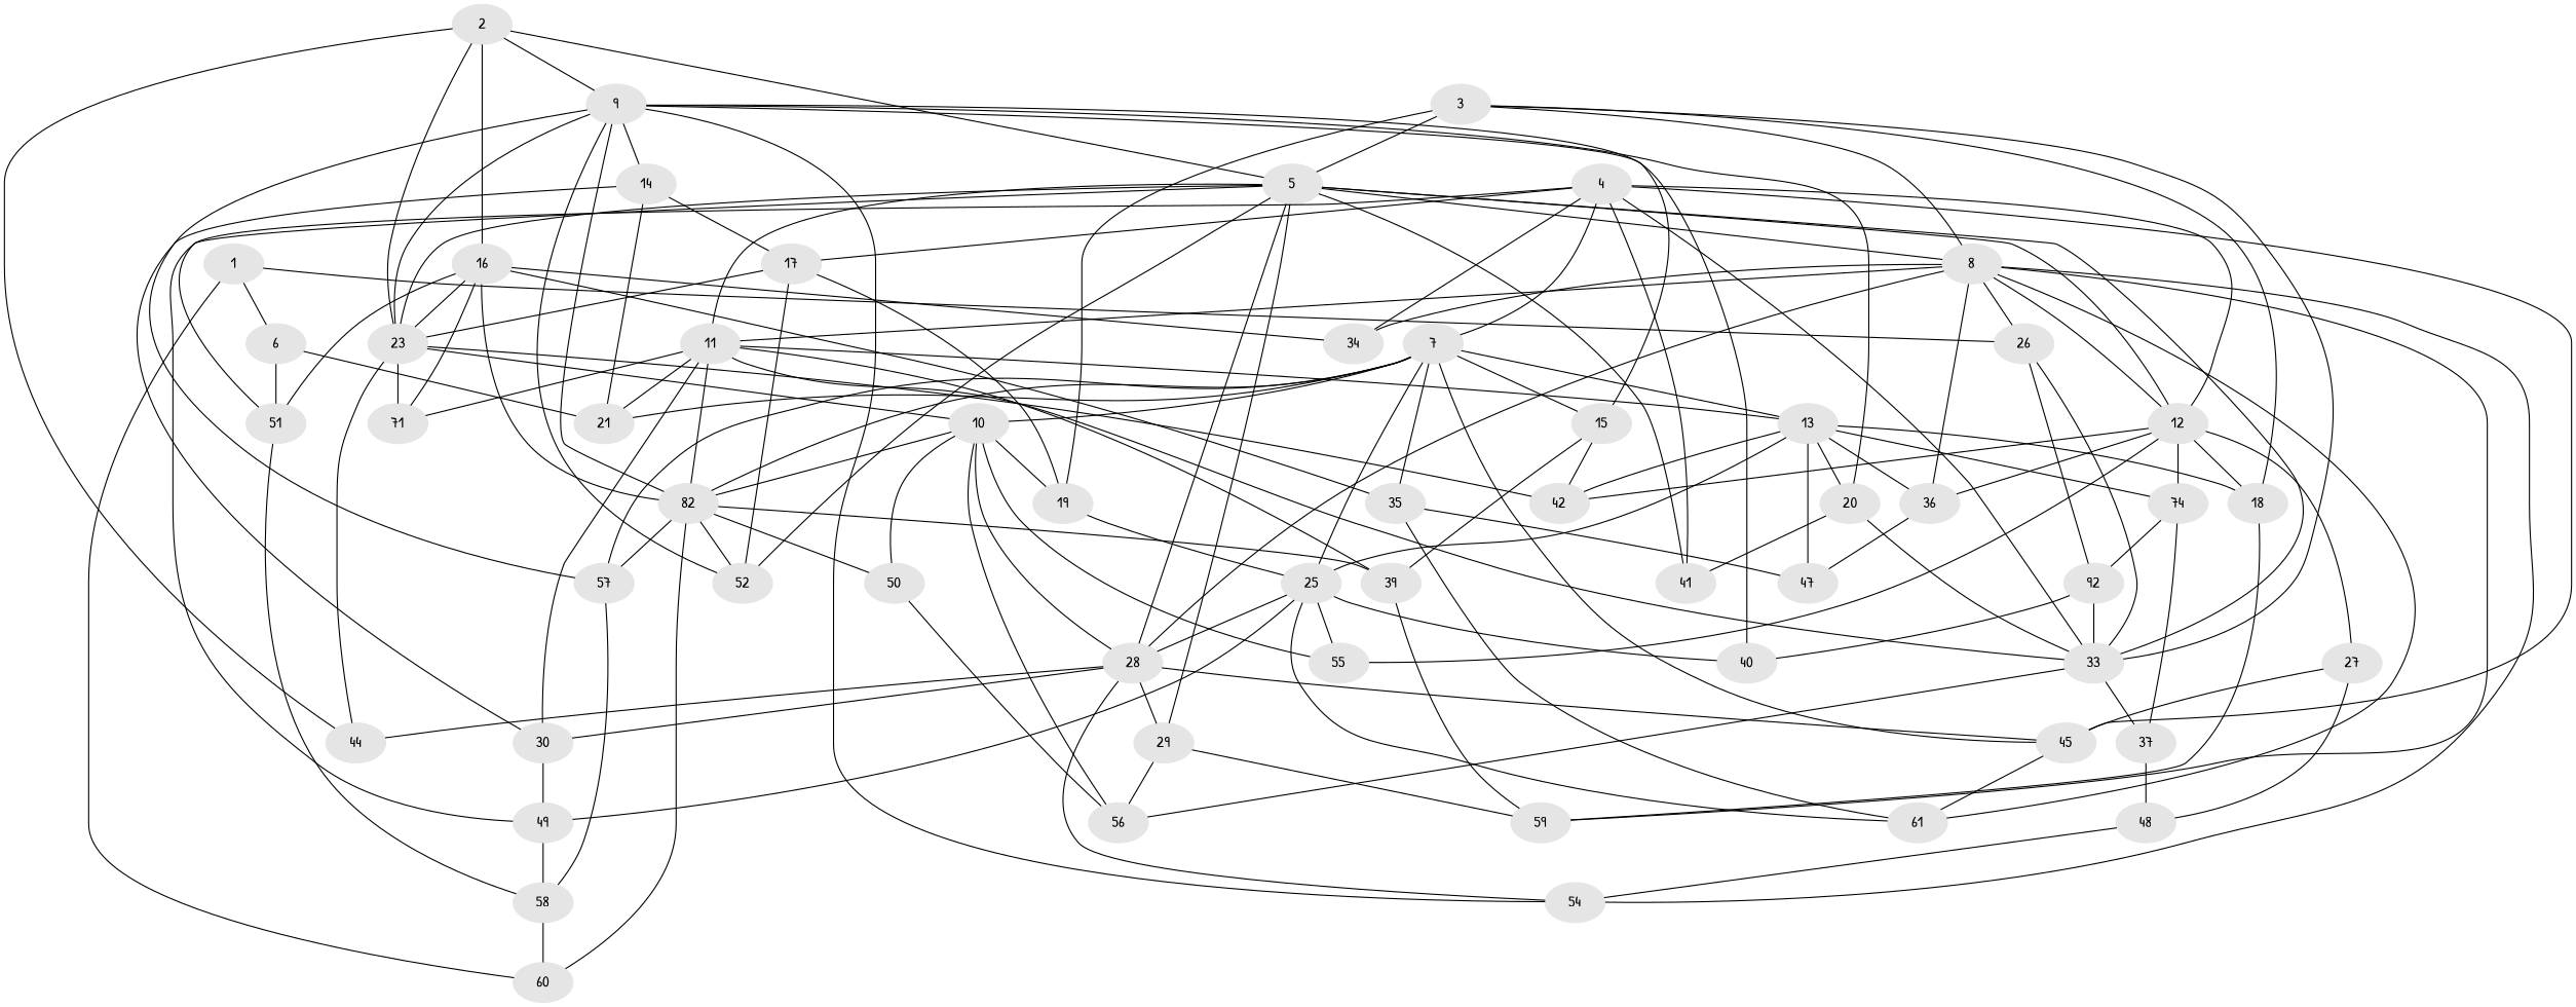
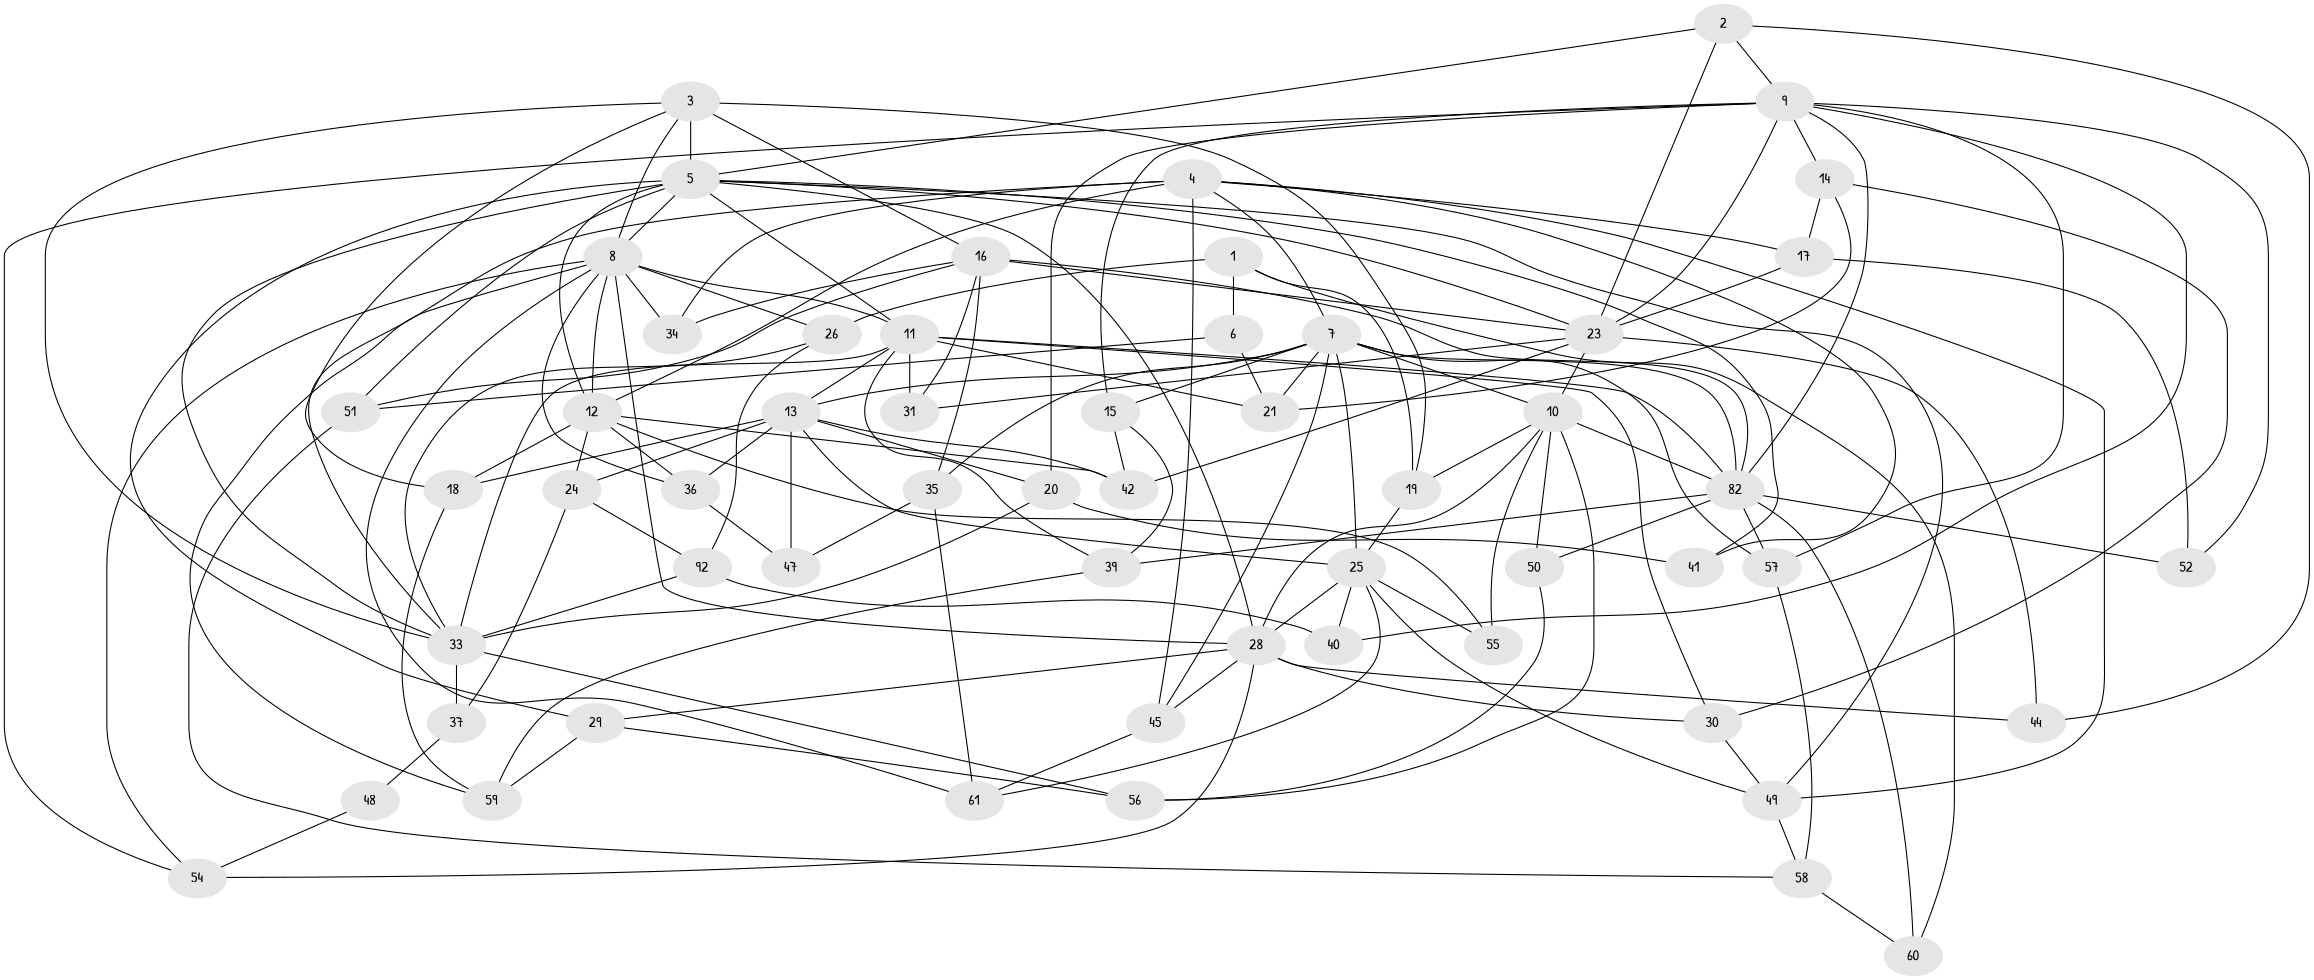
  graph {
    fontname="Patrick Hand"
    node [color=gray90 fontname="Patrick Hand" style=filled]
    edge [fontname="Patrick Hand" weight=1.0]
    1
    6
    19
    26
    60
    51
    21
    25
    33
    n10 [label=92]
    2
    9
    23
    44
    5
    8
    12
    28
    34
    11
    36
    54
    59
    61
    52
    15
    n27 [label=82]
    57
    14
    20
    40
    10
-   31 [label=71]
+   31
    42
    3
    16
    18
    41
    29
    35
    56
    37
    4
    7
    17
    45
    49
    13
    55
-   24 [label=74]
-   27
+   24
    30
    58
    39
    50
    47
    48
    1 -- 6
-   17 -- 19
+   1 -- 19
    1 -- 26
    1 -- 60
    6 -- 51
    6 -- 21
    19 -- 25
    26 -- 33
    26 -- n10
    51 -- 58
    25 -- 28
    25 -- 61
    25 -- 40
    25 -- 49
    25 -- 55
    33 -- 56
    33 -- 37
    n10 -- 33
    n10 -- 40
    2 -- 9
    2 -- 23
    2 -- 44
    2 -- 5
    9 -- 23
    9 -- 54
    9 -- 52
    9 -- 15
    9 -- n27
    9 -- 57
    9 -- 14
    9 -- 20
    9 -- 40
    23 -- 44
    23 -- 10
    23 -- 31 [weight=2.0]
    23 -- 42
    5 -- 51
    5 -- 33
    5 -- 23
    5 -- 8
    5 -- 12
    5 -- 28
    5 -- 11
-   5 -- 52
+   5 -- 49
    5 -- 41
    5 -- 29
    8 -- 26
    8 -- 12
    8 -- 28
    8 -- 34
    8 -- 11
    8 -- 36
    8 -- 54
    8 -- 59
    8 -- 61
    12 -- 36
    12 -- 42
    12 -- 18
    12 -- 55 [weight=2.0]
    12 -- 24
-   12 -- 27
    28 -- 44
    28 -- 54
    28 -- 29
    28 -- 45
    28 -- 30
    11 -- 21
    11 -- 33
    11 -- n27 [weight=2.0]
    11 -- 31
    11 -- 13
    11 -- 30
    11 -- 39
    36 -- 47
    15 -- 42
    15 -- 39
    n27 -- 60
    n27 -- 52
    n27 -- 57
    n27 -- 39
    n27 -- 50
    57 -- 58
    14 -- 21
    14 -- 17
    14 -- 30
    20 -- 33
    20 -- 41
    10 -- 19
    10 -- 28
    10 -- n27 [weight=2.0]
    10 -- 56
    10 -- 55
    10 -- 50
    3 -- 19
    3 -- 33
    3 -- 5 [weight=2.0]
    3 -- 8
-   2 -- 16 [weight=2.0]
+   3 -- 16 [weight=2.0]
    3 -- 18
    16 -- 51
    16 -- 23 [weight=3.0]
    16 -- 34
    16 -- n27
    16 -- 31
    16 -- 35
    18 -- 59
    29 -- 59
    29 -- 56
    35 -- 61
    35 -- 47
    37 -- 48
    4 -- 33
    4 -- 12
    4 -- 34
    4 -- 41
    4 -- 7
    4 -- 17
    4 -- 45 [weight=2.0]
    4 -- 49
    7 -- 21
    7 -- 25 [weight=2.0]
    7 -- 15
    7 -- n27
    7 -- 57
    7 -- 10
    7 -- 35
    7 -- 45
    7 -- 13 [weight=2.0]
    17 -- 23
    17 -- 52
    45 -- 61
    49 -- 58
    13 -- 25
    13 -- 36
    13 -- 20
    13 -- 42
    13 -- 18
    13 -- 24
    13 -- 47
    24 -- n10
    24 -- 37
-   27 -- 45
-   27 -- 48
    30 -- 49
    58 -- 60
    39 -- 59
    50 -- 56
    48 -- 54
  }
